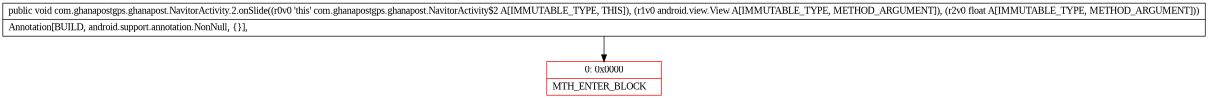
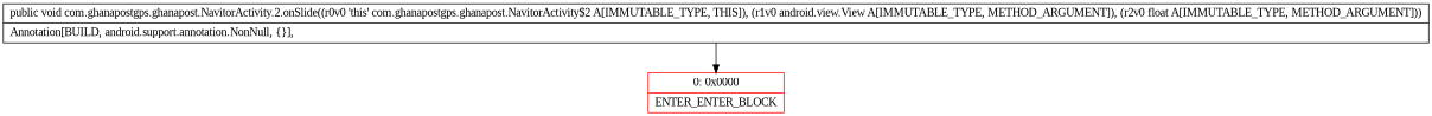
  digraph {
    fontname="Liberation Serif"
    node [shape=record fontname="Liberation Serif"]
-   n1 [color=red label="{0\:\ 0x0000|MTH_ENTER_BLOCK\l}"]
+   n1 [color=red label="{0\:\ 0x0000|ENTER_ENTER_BLOCK\l}"]
    n2 [label="{public void com.ghanapostgps.ghanapost.NavitorActivity.2.onSlide((r0v0 'this' com.ghanapostgps.ghanapost.NavitorActivity$2 A[IMMUTABLE_TYPE, THIS]), (r1v0 android.view.View A[IMMUTABLE_TYPE, METHOD_ARGUMENT]), (r2v0 float A[IMMUTABLE_TYPE, METHOD_ARGUMENT]))  | Annotation[BUILD, android.support.annotation.NonNull, \{\}], \l}"]
    subgraph cluster_1 {
      label="R(0)"
    }
    n2 -> n1 [fontname="Liberation Serif"]
  }
